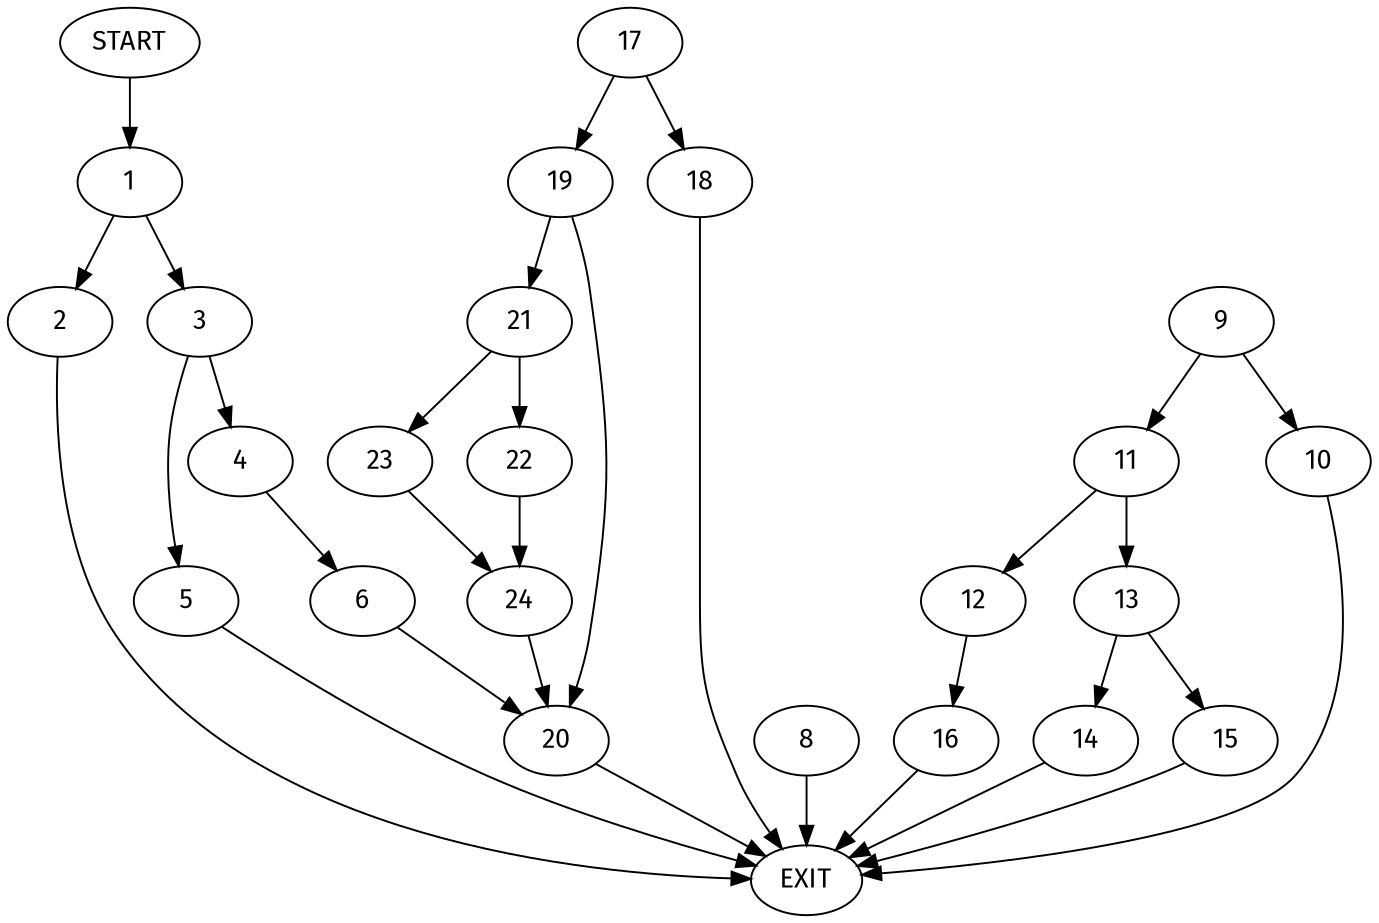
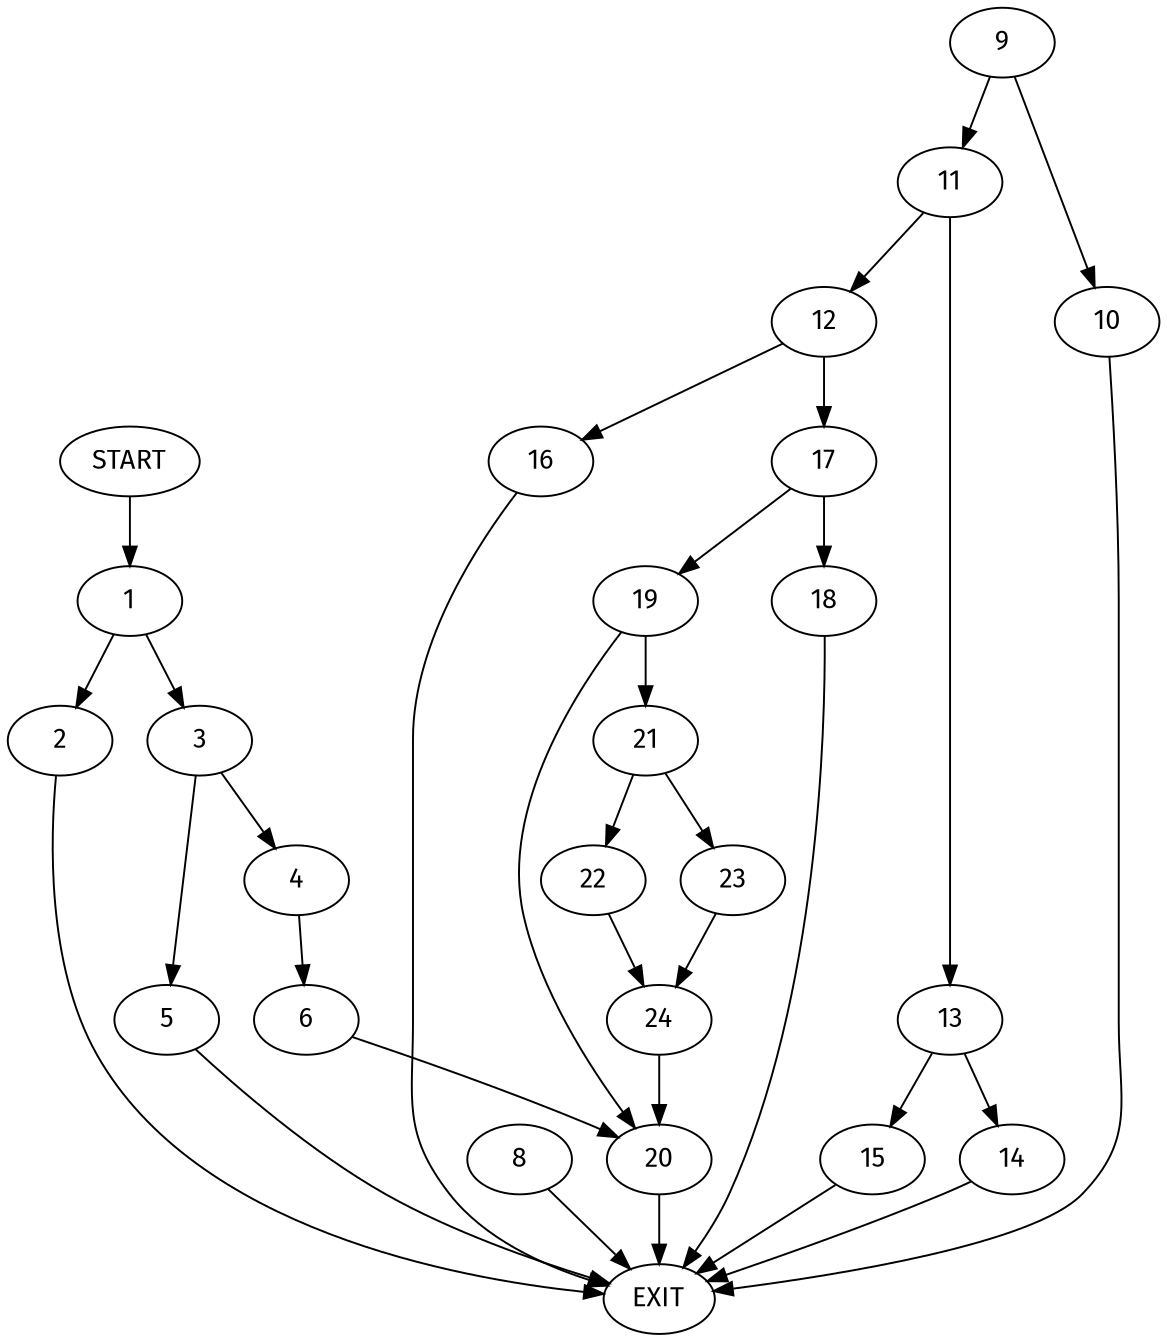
  digraph {
    fontname="Fira Sans"
    node [fontname="Fira Sans"]
    edge [fontname="Fira Sans"]
    n1 [label=START]
    1
    2
    3
    n5 [label=EXIT]
    4
    5
    6
    20
    8
    9
    10
    11
    12
    13
    16
    17
    14
    15
    18
    19
    21
    22
    23
    24
    n1 -> 1
    1 -> 2
    1 -> 3
    2 -> n5
    3 -> 4
    3 -> 5
    4 -> 6
    5 -> n5
    6 -> 20
    20 -> n5
    8 -> n5
    9 -> 10
    9 -> 11
    10 -> n5
    11 -> 12
    11 -> 13
    12 -> 16
+   12 -> 17
    13 -> 14
    13 -> 15
    16 -> n5
    17 -> 18
    17 -> 19
    14 -> n5
    15 -> n5
    18 -> n5
    19 -> 20
    19 -> 21
    21 -> 22
    21 -> 23
    22 -> 24
    23 -> 24
    24 -> 20
  }
